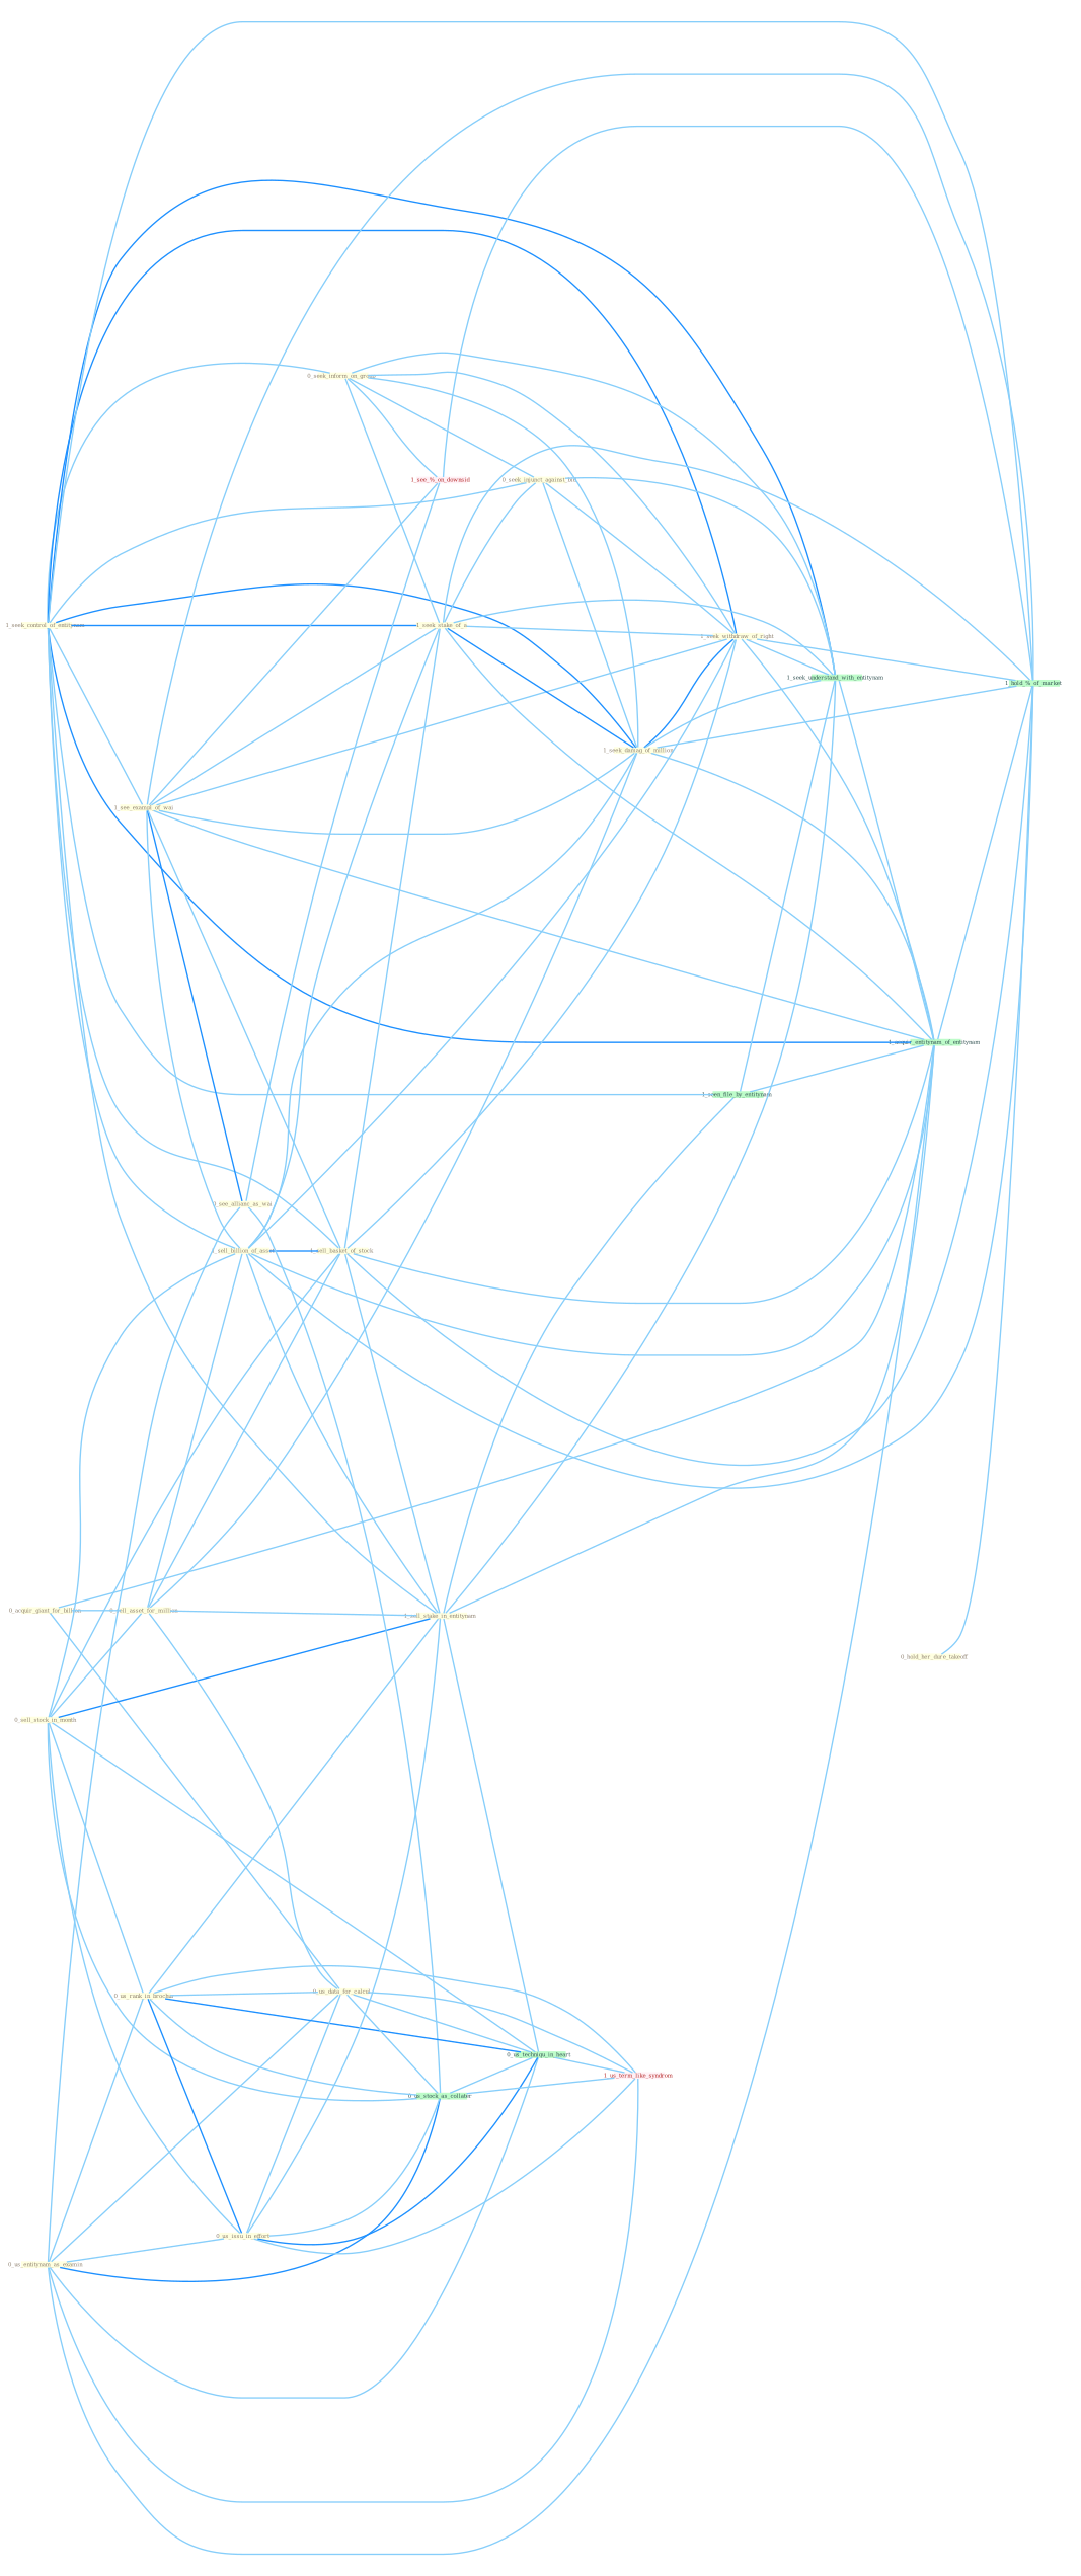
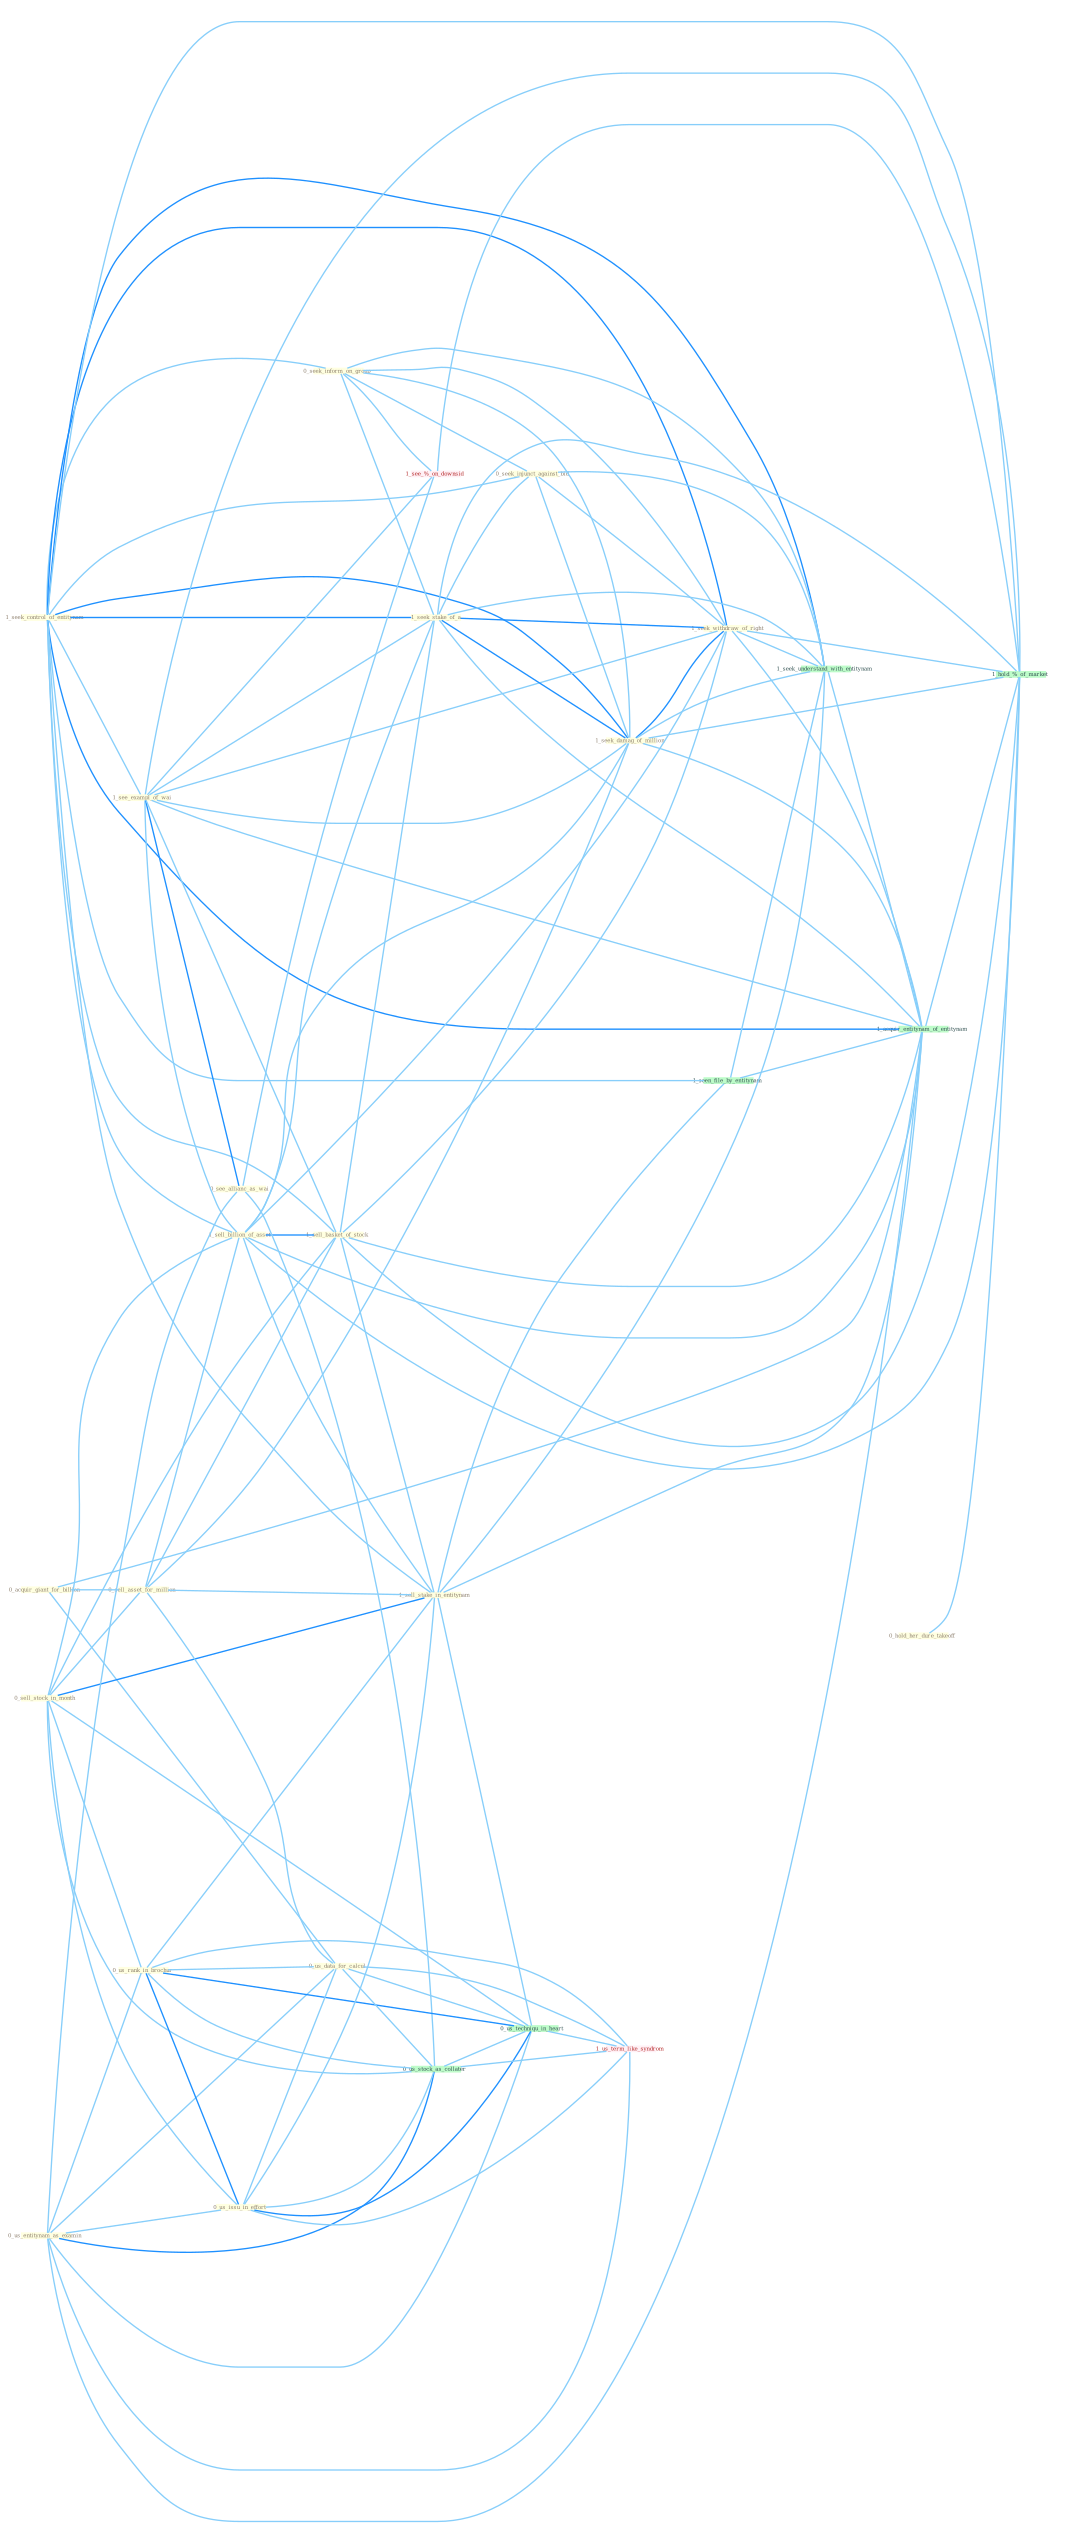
  graph {
    rankdir=LR
    node [color="#ffffe0" fixedsize=true fontcolor="#8b7d6b" fontsize=4 shape=polygon style=filled]
    edge [color="#87cefa" w=1]
    "0_acquir_giant_for_billion " [height=.06 width=.5]
    "0_sell_stock_in_month " [height=.06 width=.5]
    "0_us_entitynam_as_examin " [height=.06 width=.5]
    "1_seek_control_of_entitynam " [height=.06 width=.5]
    "0_hold_her_dure_takeoff " [height=.06 width=.5]
    "0_sell_asset_for_million " [height=.06 width=.5]
    "1_see_exampl_of_wai " [height=.06 width=.5]
    "1_sell_billion_of_asset " [height=.06 width=.5]
    "0_see_allianc_as_wai " [height=.06 width=.5]
    "0_us_rank_in_brochur " [height=.06 width=.5]
    "1_sell_basket_of_stock " [height=.06 width=.5]
    "0_seek_inform_on_group " [height=.06 width=.5]
    n13 [height=.06 label="1_seek_stake_of_a" width=.5]
    "0_seek_injunct_against_bid " [height=.06 width=.5]
    "1_seek_damag_of_million " [height=.06 width=.5]
    "0_us_issu_in_effort " [height=.06 width=.5]
    "0_us_data_for_calcul " [height=.06 width=.5]
    "1_sell_stake_in_entitynam " [height=.06 width=.5]
    "1_seek_withdraw_of_right " [height=.06 width=.5]
    "1_see_%_on_downsid " [color="#fff0f5" fontcolor="#b22222" height=.06 width=.5]
    "1_us_term_like_syndrom " [color="#fff0f5" fontcolor="#b22222" height=.06 width=.5]
    "1_acquir_entitynam_of_entitynam " [color="#BDFCC9" fontcolor="#2f4f4f" height=.06 width=.5]
    "0_us_stock_as_collater " [color="#BDFCC9" fontcolor="#2f4f4f" height=.06 width=.5]
    "0_us_techniqu_in_heart " [color="#BDFCC9" fontcolor="#2f4f4f" height=.06 width=.5]
    "1_seen_file_by_entitynam " [color="#BDFCC9" fontcolor="#2f4f4f" height=.06 width=.5]
    "1_seek_understand_with_entitynam " [color="#BDFCC9" fontcolor="#2f4f4f" height=.06 width=.5]
    "1_hold_%_of_market " [color="#BDFCC9" fontcolor="#2f4f4f" height=.06 width=.5]
    subgraph sub_1 {
      "0_acquir_giant_for_billion "
      "0_sell_stock_in_month "
      "0_us_entitynam_as_examin "
      "1_seek_control_of_entitynam "
      "0_hold_her_dure_takeoff "
      "0_sell_asset_for_million "
      "1_see_exampl_of_wai "
      "1_sell_billion_of_asset "
      "0_see_allianc_as_wai "
      "0_us_rank_in_brochur "
      "1_sell_basket_of_stock "
      "0_seek_inform_on_group "
      n13
      "0_seek_injunct_against_bid "
      "1_seek_damag_of_million "
      "0_us_issu_in_effort "
      "0_us_data_for_calcul "
      "1_sell_stake_in_entitynam "
      "1_seek_withdraw_of_right "
    }
    subgraph sub_2 {
      "1_see_%_on_downsid "
      "1_us_term_like_syndrom "
    }
    "0_acquir_giant_for_billion " -- "0_sell_asset_for_million "
    "0_acquir_giant_for_billion " -- "0_us_data_for_calcul "
    "0_acquir_giant_for_billion " -- "1_acquir_entitynam_of_entitynam "
    "0_sell_stock_in_month " -- "0_sell_asset_for_million "
    "0_sell_stock_in_month " -- "1_sell_billion_of_asset "
    "0_sell_stock_in_month " -- "0_us_rank_in_brochur "
    "0_sell_stock_in_month " -- "1_sell_basket_of_stock "
    "0_sell_stock_in_month " -- "0_us_issu_in_effort "
    "0_sell_stock_in_month " -- "1_sell_stake_in_entitynam " [color="#1e90ff" w=2]
    "0_sell_stock_in_month " -- "0_us_stock_as_collater "
    "0_sell_stock_in_month " -- "0_us_techniqu_in_heart "
    "0_us_entitynam_as_examin " -- "0_see_allianc_as_wai "
    "0_us_entitynam_as_examin " -- "0_us_rank_in_brochur "
    "0_us_entitynam_as_examin " -- "0_us_issu_in_effort "
    "0_us_entitynam_as_examin " -- "0_us_data_for_calcul "
    "0_us_entitynam_as_examin " -- "1_us_term_like_syndrom "
    "0_us_entitynam_as_examin " -- "1_acquir_entitynam_of_entitynam "
    "0_us_entitynam_as_examin " -- "0_us_stock_as_collater " [color="#1e90ff" w=2]
    "0_us_entitynam_as_examin " -- "0_us_techniqu_in_heart "
    "1_seek_control_of_entitynam " -- "1_see_exampl_of_wai "
    "1_seek_control_of_entitynam " -- "1_sell_billion_of_asset "
    "1_seek_control_of_entitynam " -- "1_sell_basket_of_stock "
    "1_seek_control_of_entitynam " -- "0_seek_inform_on_group "
    "1_seek_control_of_entitynam " -- n13 [color="#1e90ff" w=2]
    "1_seek_control_of_entitynam " -- "0_seek_injunct_against_bid "
    "1_seek_control_of_entitynam " -- "1_seek_damag_of_million " [color="#1e90ff" w=2]
    "1_seek_control_of_entitynam " -- "1_sell_stake_in_entitynam "
    "1_seek_control_of_entitynam " -- "1_seek_withdraw_of_right " [color="#1e90ff" w=2]
    "1_seek_control_of_entitynam " -- "1_acquir_entitynam_of_entitynam " [color="#1e90ff" w=2]
    "1_seek_control_of_entitynam " -- "1_seen_file_by_entitynam "
    "1_seek_control_of_entitynam " -- "1_seek_understand_with_entitynam " [color="#1e90ff" w=2]
    "1_seek_control_of_entitynam " -- "1_hold_%_of_market "
    "0_hold_her_dure_takeoff " -- "1_hold_%_of_market "
    "0_sell_asset_for_million " -- "1_sell_billion_of_asset "
    "0_sell_asset_for_million " -- "1_sell_basket_of_stock "
    "0_sell_asset_for_million " -- "1_seek_damag_of_million "
    "0_sell_asset_for_million " -- "0_us_data_for_calcul "
    "0_sell_asset_for_million " -- "1_sell_stake_in_entitynam "
    "1_see_exampl_of_wai " -- "1_sell_billion_of_asset "
    "1_see_exampl_of_wai " -- "0_see_allianc_as_wai " [color="#1e90ff" w=2]
    "1_see_exampl_of_wai " -- "1_sell_basket_of_stock "
    "1_see_exampl_of_wai " -- n13
    "1_see_exampl_of_wai " -- "1_seek_damag_of_million "
    "1_see_exampl_of_wai " -- "1_seek_withdraw_of_right "
    "1_see_exampl_of_wai " -- "1_see_%_on_downsid "
    "1_see_exampl_of_wai " -- "1_acquir_entitynam_of_entitynam "
    "1_see_exampl_of_wai " -- "1_hold_%_of_market "
    "1_sell_billion_of_asset " -- "1_sell_basket_of_stock " [color="#1e90ff" w=2]
    "1_sell_billion_of_asset " -- n13
    "1_sell_billion_of_asset " -- "1_seek_damag_of_million "
    "1_sell_billion_of_asset " -- "1_sell_stake_in_entitynam "
    "1_sell_billion_of_asset " -- "1_seek_withdraw_of_right "
    "1_sell_billion_of_asset " -- "1_acquir_entitynam_of_entitynam "
    "1_sell_billion_of_asset " -- "1_hold_%_of_market "
    "0_see_allianc_as_wai " -- "1_see_%_on_downsid "
    "0_see_allianc_as_wai " -- "0_us_stock_as_collater "
    "0_us_rank_in_brochur " -- "0_us_issu_in_effort " [color="#1e90ff" w=2]
    "0_us_rank_in_brochur " -- "0_us_data_for_calcul "
    "0_us_rank_in_brochur " -- "1_sell_stake_in_entitynam "
    "0_us_rank_in_brochur " -- "1_us_term_like_syndrom "
    "0_us_rank_in_brochur " -- "0_us_stock_as_collater "
    "0_us_rank_in_brochur " -- "0_us_techniqu_in_heart " [color="#1e90ff" w=2]
    "1_sell_basket_of_stock " -- n13
    "1_sell_basket_of_stock " -- "1_sell_stake_in_entitynam "
    "1_sell_basket_of_stock " -- "1_seek_withdraw_of_right "
    "1_sell_basket_of_stock " -- "1_acquir_entitynam_of_entitynam "
    "1_sell_basket_of_stock " -- "1_hold_%_of_market "
    "0_seek_inform_on_group " -- n13
    "0_seek_inform_on_group " -- "0_seek_injunct_against_bid "
    "0_seek_inform_on_group " -- "1_seek_damag_of_million "
    "0_seek_inform_on_group " -- "1_seek_withdraw_of_right "
    "0_seek_inform_on_group " -- "1_see_%_on_downsid "
    "0_seek_inform_on_group " -- "1_seek_understand_with_entitynam "
    n13 -- "0_seek_injunct_against_bid "
    n13 -- "1_seek_damag_of_million " [color="#1e90ff" w=2]
-   n13 -- "1_seek_withdraw_of_right " [w=2]
+   n13 -- "1_seek_withdraw_of_right " [color="#1e90ff" w=2]
    n13 -- "1_acquir_entitynam_of_entitynam "
    n13 -- "1_seek_understand_with_entitynam "
    n13 -- "1_hold_%_of_market "
    "0_seek_injunct_against_bid " -- "1_seek_damag_of_million "
    "0_seek_injunct_against_bid " -- "1_seek_withdraw_of_right "
    "0_seek_injunct_against_bid " -- "1_seek_understand_with_entitynam "
    "1_seek_damag_of_million " -- "1_seek_withdraw_of_right " [color="#1e90ff" w=2]
    "1_seek_damag_of_million " -- "1_acquir_entitynam_of_entitynam "
    "1_seek_damag_of_million " -- "1_seek_understand_with_entitynam "
    "1_seek_damag_of_million " -- "1_hold_%_of_market "
    "0_us_issu_in_effort " -- "0_us_data_for_calcul "
    "0_us_issu_in_effort " -- "1_sell_stake_in_entitynam "
    "0_us_issu_in_effort " -- "1_us_term_like_syndrom "
    "0_us_issu_in_effort " -- "0_us_stock_as_collater "
    "0_us_issu_in_effort " -- "0_us_techniqu_in_heart " [color="#1e90ff" w=2]
    "0_us_data_for_calcul " -- "1_us_term_like_syndrom "
    "0_us_data_for_calcul " -- "0_us_stock_as_collater "
    "0_us_data_for_calcul " -- "0_us_techniqu_in_heart "
    "1_sell_stake_in_entitynam " -- "1_acquir_entitynam_of_entitynam "
    "1_sell_stake_in_entitynam " -- "0_us_techniqu_in_heart "
    "1_sell_stake_in_entitynam " -- "1_seen_file_by_entitynam "
    "1_sell_stake_in_entitynam " -- "1_seek_understand_with_entitynam "
    "1_seek_withdraw_of_right " -- "1_acquir_entitynam_of_entitynam "
    "1_seek_withdraw_of_right " -- "1_seek_understand_with_entitynam "
    "1_seek_withdraw_of_right " -- "1_hold_%_of_market "
    "1_see_%_on_downsid " -- "1_hold_%_of_market "
    "1_acquir_entitynam_of_entitynam " -- "1_hold_%_of_market "
    "0_us_stock_as_collater " -- "1_us_term_like_syndrom "
    "0_us_stock_as_collater " -- "0_us_techniqu_in_heart "
    "0_us_techniqu_in_heart " -- "1_us_term_like_syndrom "
    "1_seen_file_by_entitynam " -- "1_acquir_entitynam_of_entitynam "
    "1_seen_file_by_entitynam " -- "1_seek_understand_with_entitynam "
    "1_seek_understand_with_entitynam " -- "1_acquir_entitynam_of_entitynam "
  }
